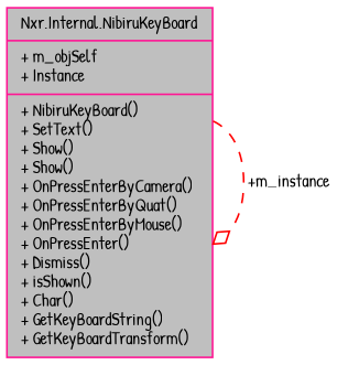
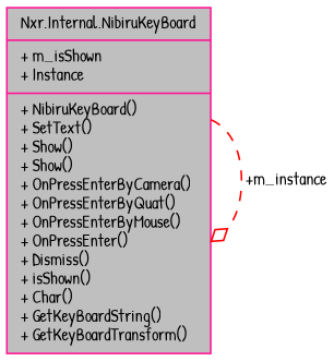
  digraph {
    fontname="Patrick Hand"
-   n1 [color=deeppink fillcolor=grey75 fontcolor=black fontname="Patrick Hand" fontsize=10 height=0.2 label="{Nxr.Internal.NibiruKeyBoard\n|+ m_objSelf\l+ Instance\l|+ NibiruKeyBoard()\l+ SetText()\l+ Show()\l+ Show()\l+ OnPressEnterByCamera()\l+ OnPressEnterByQuat()\l+ OnPressEnterByMouse()\l+ OnPressEnter()\l+ Dismiss()\l+ isShown()\l+ Char()\l+ GetKeyBoardString()\l+ GetKeyBoardTransform()\l}" shape=record style=filled width=0.4]
+   n1 [color=deeppink fillcolor=grey75 fontcolor=black fontname="Patrick Hand" fontsize=10 height=0.2 label="{Nxr.Internal.NibiruKeyBoard\n|+ m_isShown\l+ Instance\l|+ NibiruKeyBoard()\l+ SetText()\l+ Show()\l+ Show()\l+ OnPressEnterByCamera()\l+ OnPressEnterByQuat()\l+ OnPressEnterByMouse()\l+ OnPressEnter()\l+ Dismiss()\l+ isShown()\l+ Char()\l+ GetKeyBoardString()\l+ GetKeyBoardTransform()\l}" shape=record style=filled width=0.4]
    n1 -> n1 [arrowhead=odiamond color=red fontname="Patrick Hand" fontsize=10 label=" +m_instance" labelfontname=Helvetica labelfontsize=10 style=dashed]
  }
